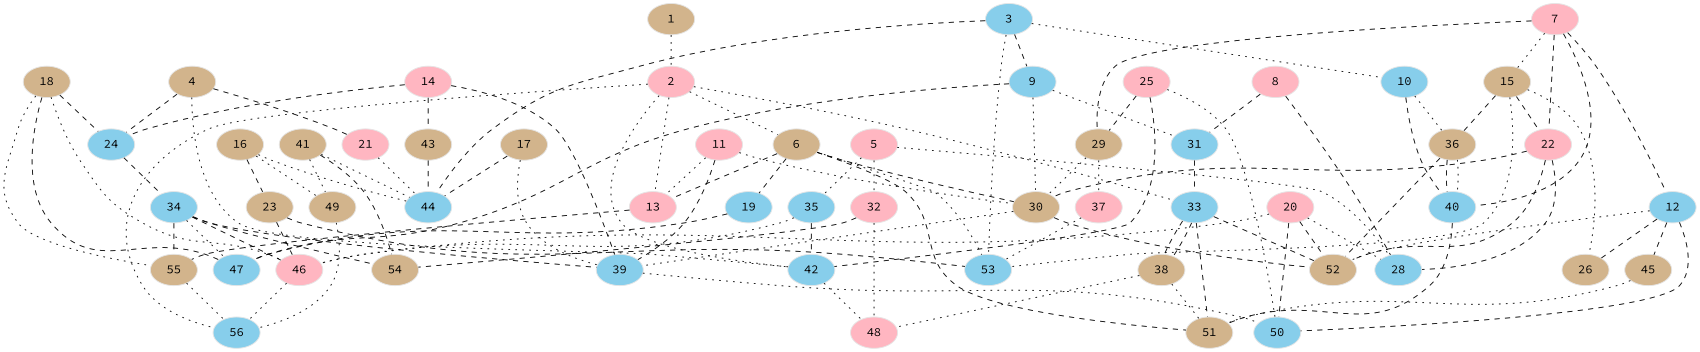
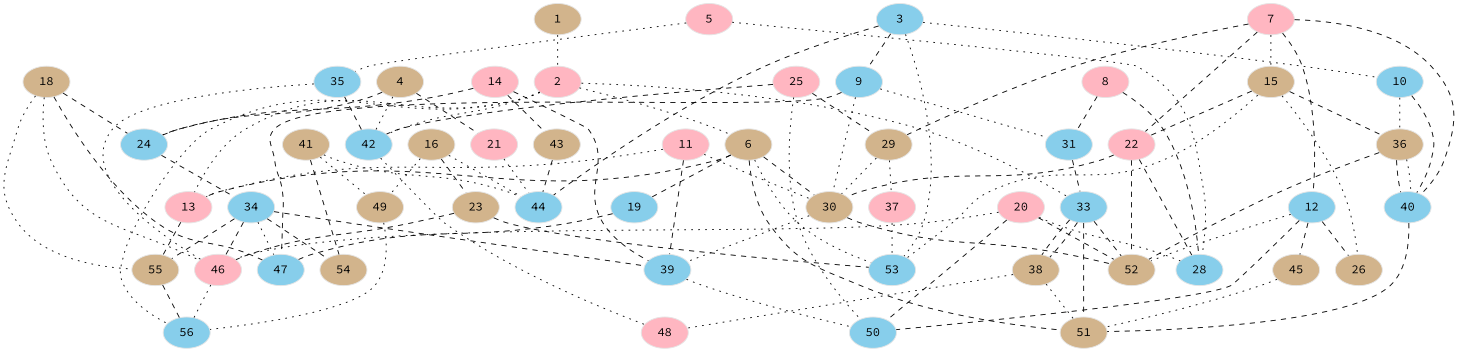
  graph {
    fontname="Source Code Pro"
    node [color=gray90 fillcolor=tan fontname="Source Code Pro" style=filled]
    edge [fontname="Source Code Pro" style=dashed]
    2 [fillcolor=lightpink]
    1
    6
    13 [fillcolor=lightpink]
    33 [fillcolor=skyblue]
    42 [fillcolor=skyblue]
    56 [fillcolor=skyblue]
    11 [fillcolor=lightpink]
    30
    39 [fillcolor=skyblue]
    53 [fillcolor=skyblue]
    19 [fillcolor=skyblue]
    51
    55
    52
    38
    48 [fillcolor=lightpink]
    3 [fillcolor=skyblue]
    9 [fillcolor=skyblue]
    10 [fillcolor=skyblue]
    44 [fillcolor=skyblue]
    31 [fillcolor=skyblue]
    47 [fillcolor=skyblue]
    40 [fillcolor=skyblue]
    36
    4
    21 [fillcolor=lightpink]
    24 [fillcolor=skyblue]
    34 [fillcolor=skyblue]
    5 [fillcolor=lightpink]
    28 [fillcolor=skyblue]
-   32 [fillcolor=lightpink]
    35 [fillcolor=skyblue]
    54
    46 [fillcolor=lightpink]
    7 [fillcolor=lightpink]
    12 [fillcolor=skyblue]
    15
    22 [fillcolor=lightpink]
    29
    26
    45
    50 [fillcolor=skyblue]
    37 [fillcolor=lightpink]
    8 [fillcolor=lightpink]
    14 [fillcolor=lightpink]
    43
    16
    23
    49
-   17
    18
    20 [fillcolor=lightpink]
    25 [fillcolor=lightpink]
    41
    2 -- 6 [style=dotted]
    2 -- 13 [style=dotted]
    2 -- 33 [style=dotted]
    2 -- 42 [style=dotted]
    2 -- 56 [style=dotted]
    1 -- 2 [style=dotted]
    6 -- 13
    6 -- 30
    6 -- 53 [style=dotted]
    6 -- 19
    6 -- 51
    13 -- 55
    33 -- 51
    33 -- 52
    33 -- 38
    33 -- 38
    42 -- 48 [style=dotted]
    11 -- 13 [style=dotted]
    11 -- 30 [style=dotted]
    11 -- 39
    30 -- 39 [style=dotted]
    30 -- 52
    39 -- 50 [style=dotted]
    19 -- 47
-   55 -- 56 [style=dotted]
+   55 -- 56
    38 -- 51 [style=dotted]
    38 -- 48 [style=dotted]
    3 -- 53 [style=dotted]
    3 -- 9
    3 -- 10 [style=dotted]
    3 -- 44
    9 -- 30 [style=dotted]
    9 -- 31 [style=dotted]
    9 -- 47
    10 -- 40
    10 -- 36 [style=dotted]
    31 -- 33
    40 -- 51
    36 -- 52
    36 -- 40
    36 -- 40 [style=dotted]
    4 -- 42 [style=dotted]
    4 -- 21
    4 -- 24
    21 -- 44 [style=dotted]
    24 -- 34
    34 -- 39
    34 -- 55
    34 -- 47 [style=dotted]
    34 -- 54
    34 -- 46
    5 -- 28 [style=dotted]
-   5 -- 32 [style=dotted]
    5 -- 35 [style=dotted]
-   32 -- 48 [style=dotted]
-   32 -- 54
    35 -- 42
    35 -- 46 [style=dotted]
    46 -- 56 [style=dotted]
    7 -- 40
    7 -- 12
    7 -- 15 [style=dotted]
    7 -- 22
    7 -- 29
    12 -- 52 [style=dotted]
    12 -- 26
    12 -- 45
    12 -- 50
    15 -- 53 [style=dotted]
    15 -- 36
    15 -- 22
    15 -- 26 [style=dotted]
    22 -- 30
    22 -- 52
    22 -- 28
    29 -- 30 [style=dotted]
    29 -- 37 [style=dotted]
    45 -- 51 [style=dotted]
    37 -- 53 [style=dotted]
    8 -- 31
    8 -- 28
    14 -- 39
    14 -- 24
    14 -- 43
    43 -- 44
    16 -- 44 [style=dotted]
    16 -- 23
    16 -- 49 [style=dotted]
    23 -- 53
    23 -- 46
    49 -- 56 [style=dotted]
-   17 -- 39 [style=dotted]
-   17 -- 44
    18 -- 55 [style=dotted]
    18 -- 47
    18 -- 24
    18 -- 46 [style=dotted]
    20 -- 52
    20 -- 28 [style=dotted]
    20 -- 46 [style=dotted]
    20 -- 50
    25 -- 42
    25 -- 29
    25 -- 50 [style=dotted]
    41 -- 44 [style=dotted]
    41 -- 54
    41 -- 49 [style=dotted]
  }
